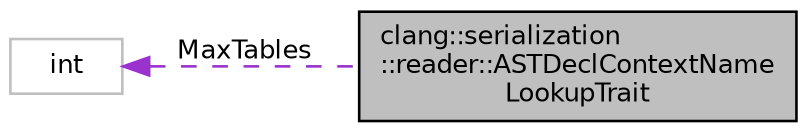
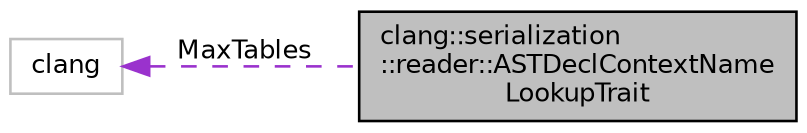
  digraph {
    rankdir=LR
    node [fontname=Helvetica fontsize=10 shape=record]
    n1 [color=black fillcolor=grey75 fontcolor=black height=0.2 label="clang::serialization\l::reader::ASTDeclContextName\lLookupTrait" style=filled width=0.4]
-   n2 [color=grey75 height=0.2 label=int width=0.4]
+   n2 [color=grey75 height=0.2 label=clang width=0.4]
    n2 -> n1 [color=darkorchid3 dir=back fontname=Helvetica fontsize=10 label=" MaxTables" labelfontname=Helvetica labelfontsize=10 style=dashed]
  }
